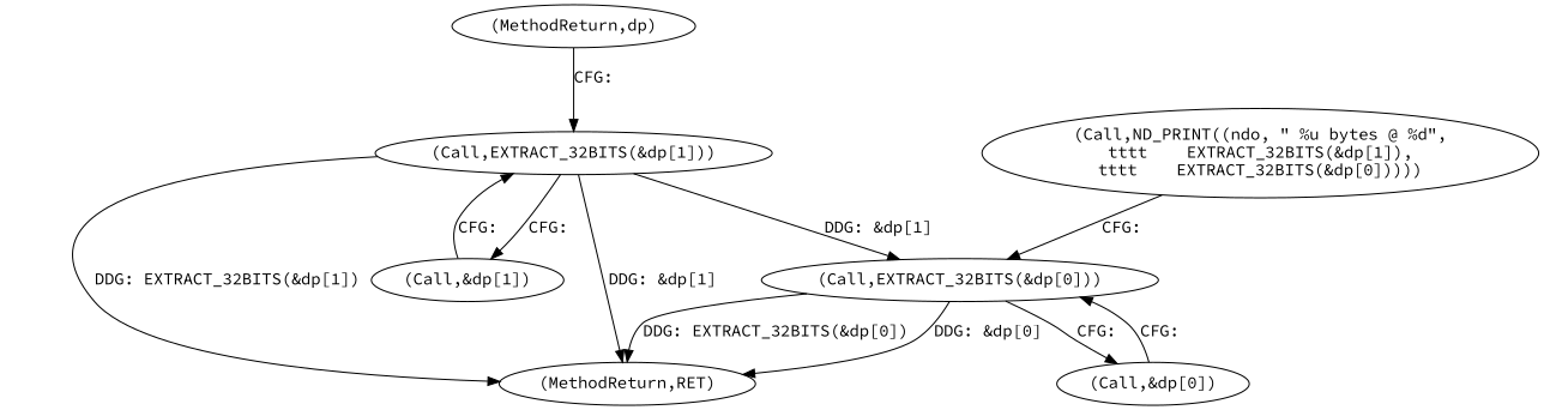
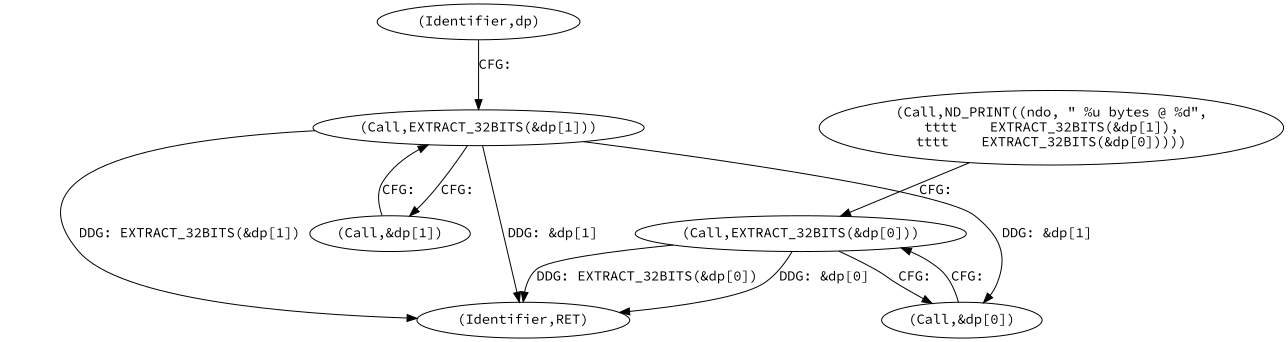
  digraph {
    fontname="Source Code Pro"
    node [fontname="Source Code Pro"]
    edge [fontname="Source Code Pro"]
    n1 [label="(Call,EXTRACT_32BITS(&dp[0]))"]
-   n2 [label="(MethodReturn,RET)"]
+   n2 [label="(Identifier,RET)"]
    n3 [label="(Call,&dp[0])"]
    n4 [label="(Call,EXTRACT_32BITS(&dp[1]))"]
    n5 [label="(Call,&dp[1])"]
-   n6 [label="(MethodReturn,dp)"]
+   n6 [label="(Identifier,dp)"]
    n7 [label="(Call,ND_PRINT((ndo, \" %u bytes @ %d\",\n\t\t\t\t    EXTRACT_32BITS(&dp[1]),\n\t\t\t\t    EXTRACT_32BITS(&dp[0]))))"]
    n1 -> n2 [label="DDG: &dp[0]"]
    n1 -> n2 [label="DDG: EXTRACT_32BITS(&dp[0])"]
    n1 -> n3 [label="CFG: "]
    n3 -> n1 [label="CFG: "]
-   n4 -> n1 [label="DDG: &dp[1]"]
+   n4 -> n3 [label="DDG: &dp[1]"]
    n4 -> n2 [label="DDG: EXTRACT_32BITS(&dp[1])"]
    n4 -> n2 [label="DDG: &dp[1]"]
    n4 -> n5 [label="CFG: "]
    n5 -> n4 [label="CFG: "]
    n6 -> n4 [label="CFG: "]
    n7 -> n1 [label="CFG: "]
  }
